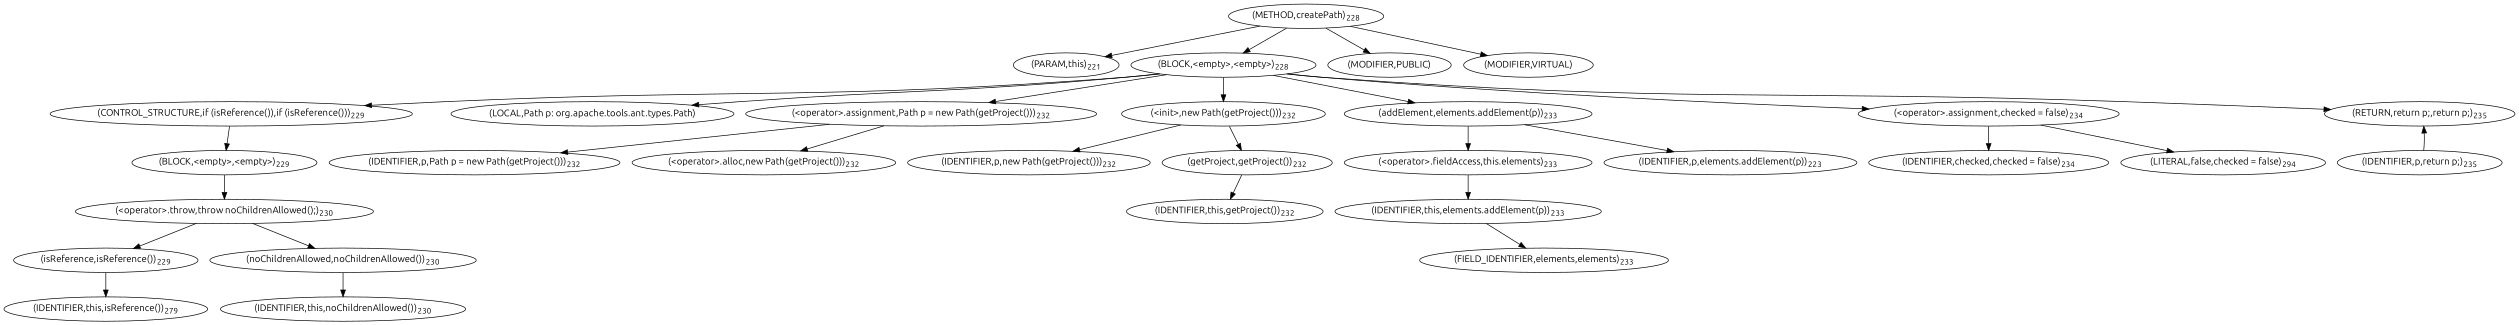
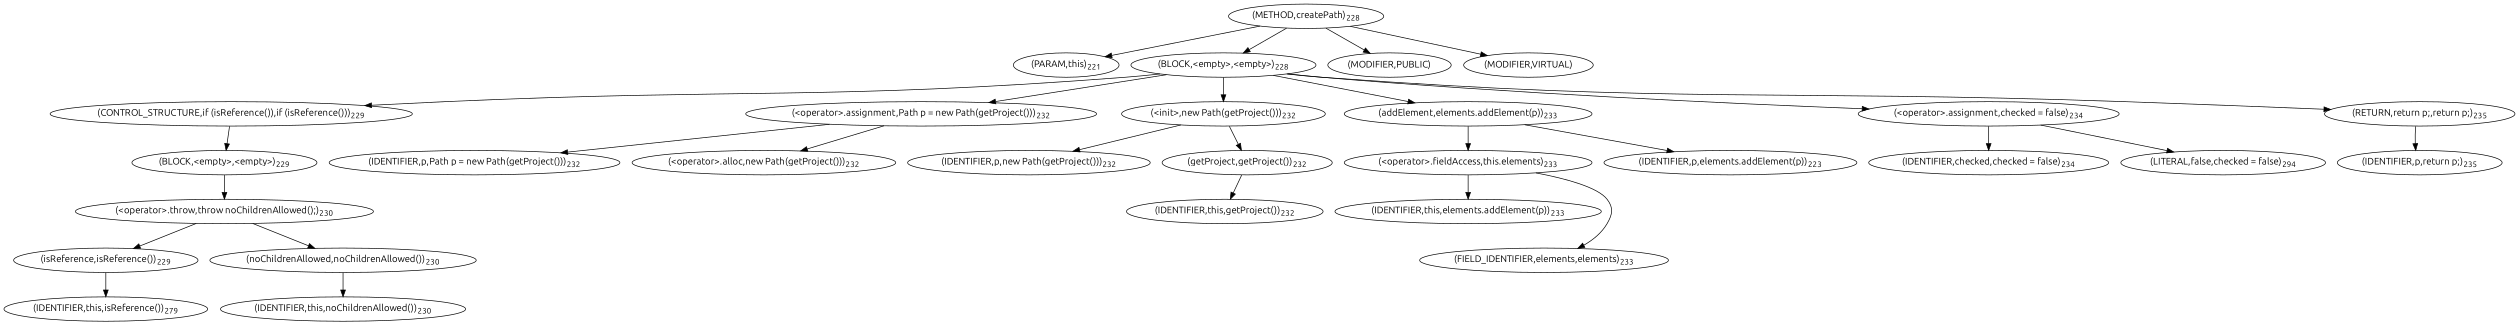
  digraph {
    fontname=Ubuntu
    node [fontname=Ubuntu]
    edge [fontname=Ubuntu]
    n1 [label=<(METHOD,createPath)<SUB>228</SUB>>]
    n2 [label=<(PARAM,this)<SUB>221</SUB>>]
    n3 [label=<(BLOCK,&lt;empty&gt;,&lt;empty&gt;)<SUB>228</SUB>>]
    n4 [label=<(MODIFIER,PUBLIC)>]
    n5 [label=<(MODIFIER,VIRTUAL)>]
    n6 [label=<(CONTROL_STRUCTURE,if (isReference()),if (isReference()))<SUB>229</SUB>>]
-   n7 [label=<(LOCAL,Path p: org.apache.tools.ant.types.Path)>]
    n8 [label=<(&lt;operator&gt;.assignment,Path p = new Path(getProject()))<SUB>232</SUB>>]
    n9 [label=<(&lt;init&gt;,new Path(getProject()))<SUB>232</SUB>>]
    n10 [label=<(addElement,elements.addElement(p))<SUB>233</SUB>>]
    n11 [label=<(&lt;operator&gt;.assignment,checked = false)<SUB>234</SUB>>]
    n12 [label=<(RETURN,return p;,return p;)<SUB>235</SUB>>]
    n13 [label=<(BLOCK,&lt;empty&gt;,&lt;empty&gt;)<SUB>229</SUB>>]
    n14 [label=<(IDENTIFIER,p,Path p = new Path(getProject()))<SUB>232</SUB>>]
    n15 [label=<(&lt;operator&gt;.alloc,new Path(getProject()))<SUB>232</SUB>>]
    n16 [label=<(IDENTIFIER,p,new Path(getProject()))<SUB>232</SUB>>]
    n17 [label=<(getProject,getProject())<SUB>232</SUB>>]
    n18 [label=<(&lt;operator&gt;.fieldAccess,this.elements)<SUB>233</SUB>>]
    n19 [label=<(IDENTIFIER,p,elements.addElement(p))<SUB>223</SUB>>]
    n20 [label=<(IDENTIFIER,checked,checked = false)<SUB>234</SUB>>]
    n21 [label=<(LITERAL,false,checked = false)<SUB>294</SUB>>]
    n22 [label=<(IDENTIFIER,p,return p;)<SUB>235</SUB>>]
    n23 [label=<(isReference,isReference())<SUB>229</SUB>>]
    n24 [label=<(IDENTIFIER,this,isReference())<SUB>279</SUB>>]
    n25 [label=<(&lt;operator&gt;.throw,throw noChildrenAllowed();)<SUB>230</SUB>>]
    n26 [label=<(noChildrenAllowed,noChildrenAllowed())<SUB>230</SUB>>]
    n27 [label=<(IDENTIFIER,this,noChildrenAllowed())<SUB>230</SUB>>]
    n28 [label=<(IDENTIFIER,this,getProject())<SUB>232</SUB>>]
    n29 [label=<(IDENTIFIER,this,elements.addElement(p))<SUB>233</SUB>>]
    n30 [label=<(FIELD_IDENTIFIER,elements,elements)<SUB>233</SUB>>]
    n1 -> n2
    n1 -> n3
    n1 -> n4
    n1 -> n5
    n3 -> n6
-   n3 -> n7
    n3 -> n8
    n3 -> n9
    n3 -> n10
    n3 -> n11
    n3 -> n12
    n6 -> n13
    n8 -> n14
    n8 -> n15
    n9 -> n16
    n9 -> n17
    n10 -> n18
    n10 -> n19
    n11 -> n20
    n11 -> n21
-   n22 -> n12
+   n12 -> n22
    n13 -> n25
    n17 -> n28
    n18 -> n29
-   n29 -> n30
+   n18 -> n30
    n23 -> n24
    n25 -> n23
    n25 -> n26
    n26 -> n27
  }
